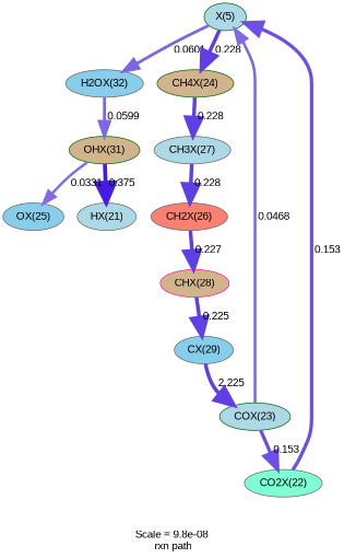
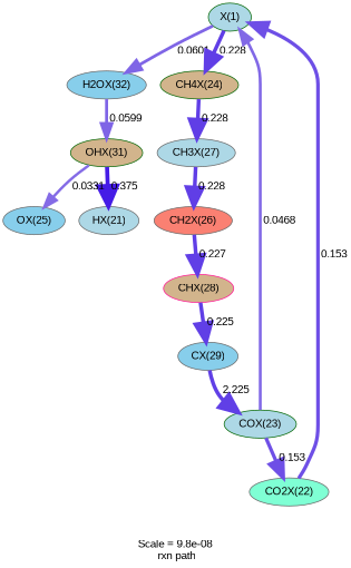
  digraph {
    fontname="Liberation Sans"
    label="Scale = 9.8e-08\l rxn path"
    node [color=gray40 fillcolor=lightblue fontname="Liberation Sans" style=filled]
    edge [arrowsize=2.44 color="0.7, 0.728, 0.9" fontname="Liberation Sans" penwidth=4.88]
-   n1 [color=darkgreen label="X(5)"]
+   n1 [color=darkgreen label="X(1)"]
    n2 [fillcolor=skyblue label="H2OX(32)"]
    n3 [color=darkgreen fillcolor=tan label="CH4X(24)"]
    n4 [label="HX(21)"]
    n5 [color=darkgreen fillcolor=tan label="OHX(31)"]
    n6 [label="CH3X(27)"]
    n7 [fillcolor=aquamarine label="CO2X(22)"]
    n8 [color=darkgreen label="COX(23)"]
    n9 [fillcolor=skyblue label="OX(25)"]
    n10 [fillcolor=salmon label="CH2X(26)"]
    n11 [fillcolor=skyblue label="CX(29)"]
    n12 [color=deeppink fillcolor=tan label="CHX(28)"]
    n1 -> n2 [arrowsize=1.94 color="0.7, 0.56, 0.9" label=" 0.0601" penwidth=3.88]
    n1 -> n3 [label=" 0.228"]
    n2 -> n5 [arrowsize=1.94 color="0.7, 0.56, 0.9" label=" 0.0599" penwidth=3.87]
    n3 -> n6 [label=" 0.228"]
    n5 -> n4 [arrowsize=2.63 color="0.7, 0.875, 0.9" label=" 0.375" penwidth=5.26]
    n5 -> n9 [arrowsize=1.71 color="0.7, 0.533, 0.9" label=" 0.0331" penwidth=3.43]
    n6 -> n10 [label=" 0.228"]
    n7 -> n1 [arrowsize=2.29 color="0.7, 0.653, 0.9" label=" 0.153" penwidth=4.58]
    n8 -> n1 [arrowsize=1.84 color="0.7, 0.547, 0.9" label=" 0.0468" penwidth=3.69]
    n8 -> n7 [arrowsize=2.29 color="0.7, 0.653, 0.9" label=" 0.153" penwidth=4.58]
    n10 -> n12 [color="0.7, 0.727, 0.9" label=" 0.227"]
    n11 -> n8 [color="0.7, 0.725, 0.9" label=" 2.225" penwidth=4.87]
    n12 -> n11 [color="0.7, 0.725, 0.9" label=" 0.225" penwidth=4.87]
  }
